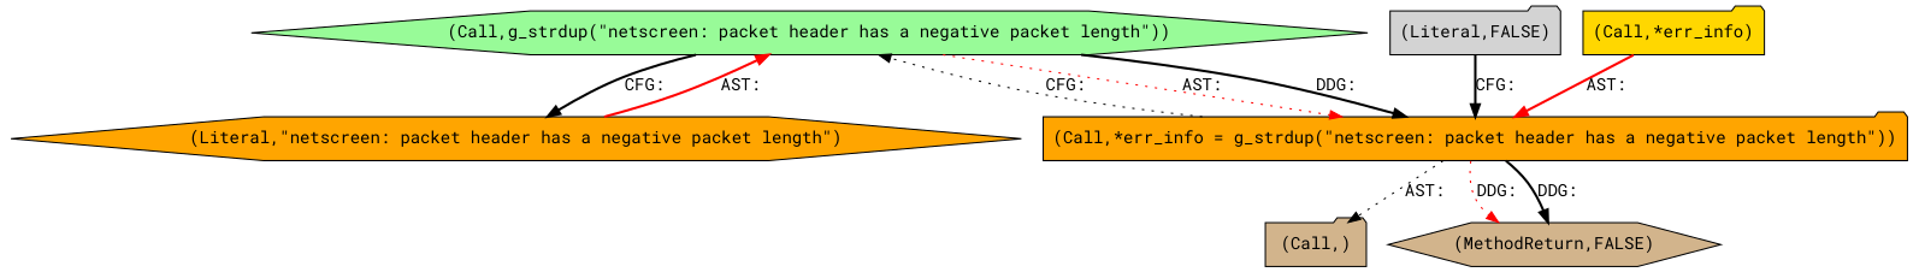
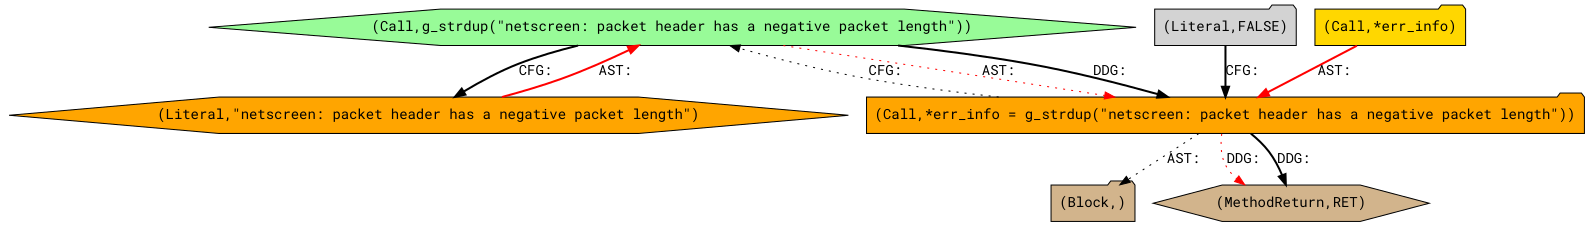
  digraph {
    fontname="Roboto Mono"
    node [fillcolor=orange fontname="Roboto Mono" shape=folder style=filled]
    edge [color=black fontname="Roboto Mono" style=bold]
    n1 [fillcolor=palegreen label="(Call,g_strdup(\"netscreen: packet header has a negative packet length\"))" shape=hexagon]
    n2 [label="(Call,*err_info = g_strdup(\"netscreen: packet header has a negative packet length\"))"]
    n3 [label="(Literal,\"netscreen: packet header has a negative packet length\")" shape=hexagon]
-   n4 [fillcolor=tan label="(Call,)"]
-   n5 [fillcolor=tan label="(MethodReturn,FALSE)" shape=hexagon]
+   n4 [fillcolor=tan label="(Block,)"]
+   n5 [fillcolor=tan label="(MethodReturn,RET)" shape=hexagon]
    n6 [fillcolor=lightgrey label="(Literal,FALSE)"]
    n7 [fillcolor=gold label="(Call,*err_info)"]
    n1 -> n2 [color=red label="AST: " style=dotted]
    n1 -> n2 [label="DDG: "]
    n1 -> n3 [label="CFG: "]
    n2 -> n1 [label="CFG: " style=dotted]
    n2 -> n4 [label="AST: " style=dotted]
    n2 -> n5 [color=red label="DDG: " style=dotted]
    n2 -> n5 [label="DDG: "]
    n3 -> n1 [color=red label="AST: "]
    n6 -> n2 [label="CFG: "]
    n7 -> n2 [color=red label="AST: "]
  }
